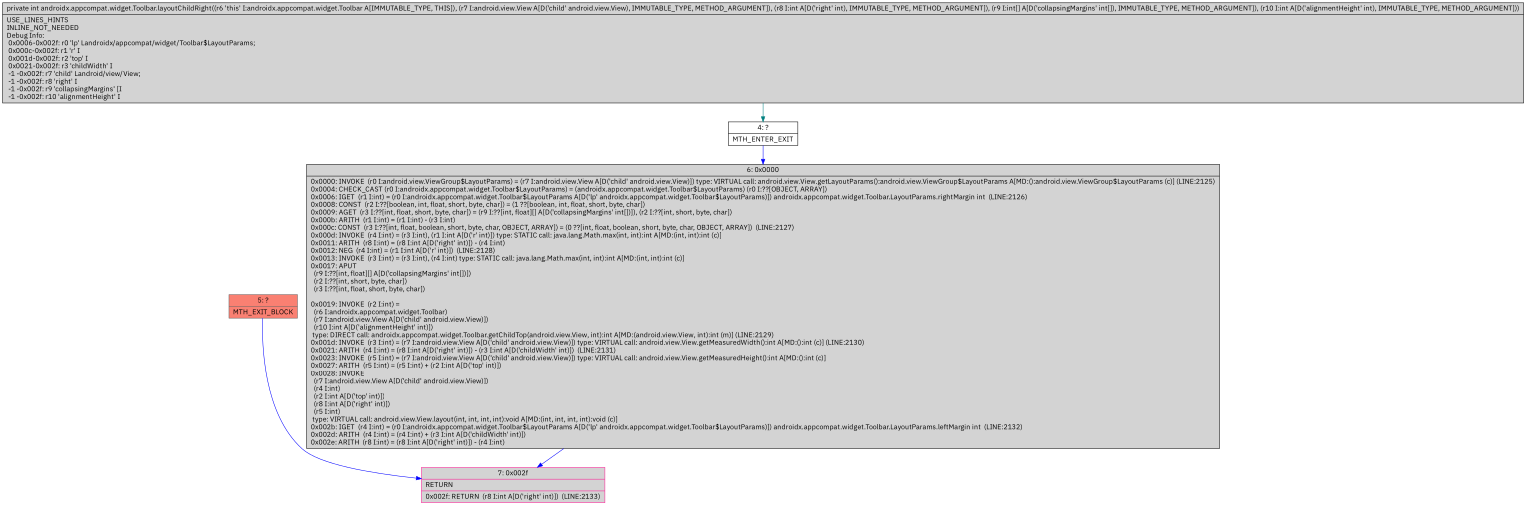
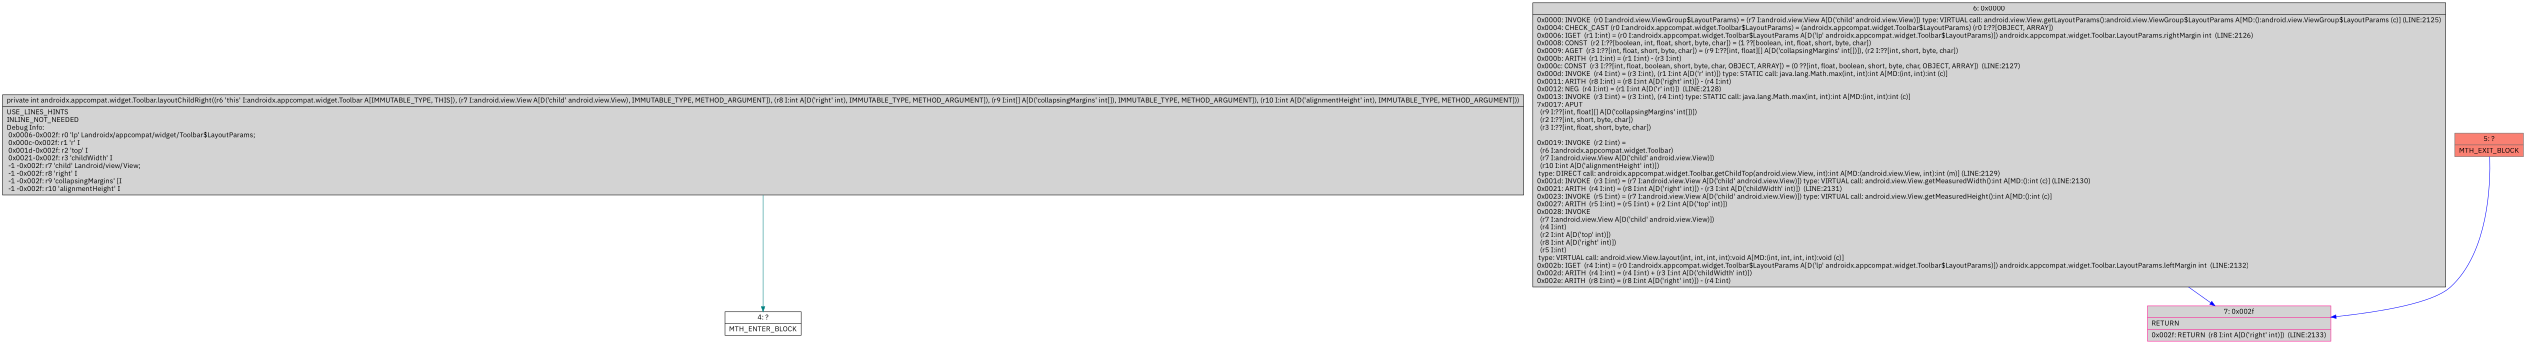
  digraph {
    fontname="IBM Plex Sans"
    node [color=black fillcolor=lightgrey fontname="IBM Plex Sans" shape=record style=filled]
    edge [color=blue fontname="IBM Plex Sans"]
-   n1 [fillcolor=white label="{4\:\ ?|MTH_ENTER_EXIT\l}"]
-   n2 [label="{6\:\ 0x0000|0x0000: INVOKE  (r0 I:android.view.ViewGroup$LayoutParams) = (r7 I:android.view.View A[D('child' android.view.View)]) type: VIRTUAL call: android.view.View.getLayoutParams():android.view.ViewGroup$LayoutParams A[MD:():android.view.ViewGroup$LayoutParams (c)] (LINE:2125)\l0x0004: CHECK_CAST (r0 I:androidx.appcompat.widget.Toolbar$LayoutParams) = (androidx.appcompat.widget.Toolbar$LayoutParams) (r0 I:??[OBJECT, ARRAY]) \l0x0006: IGET  (r1 I:int) = (r0 I:androidx.appcompat.widget.Toolbar$LayoutParams A[D('lp' androidx.appcompat.widget.Toolbar$LayoutParams)]) androidx.appcompat.widget.Toolbar.LayoutParams.rightMargin int  (LINE:2126)\l0x0008: CONST  (r2 I:??[boolean, int, float, short, byte, char]) = (1 ??[boolean, int, float, short, byte, char]) \l0x0009: AGET  (r3 I:??[int, float, short, byte, char]) = (r9 I:??[int, float][] A[D('collapsingMargins' int[])]), (r2 I:??[int, short, byte, char]) \l0x000b: ARITH  (r1 I:int) = (r1 I:int) \- (r3 I:int) \l0x000c: CONST  (r3 I:??[int, float, boolean, short, byte, char, OBJECT, ARRAY]) = (0 ??[int, float, boolean, short, byte, char, OBJECT, ARRAY])  (LINE:2127)\l0x000d: INVOKE  (r4 I:int) = (r3 I:int), (r1 I:int A[D('r' int)]) type: STATIC call: java.lang.Math.max(int, int):int A[MD:(int, int):int (c)]\l0x0011: ARITH  (r8 I:int) = (r8 I:int A[D('right' int)]) \- (r4 I:int) \l0x0012: NEG  (r4 I:int) = (r1 I:int A[D('r' int)])  (LINE:2128)\l0x0013: INVOKE  (r3 I:int) = (r3 I:int), (r4 I:int) type: STATIC call: java.lang.Math.max(int, int):int A[MD:(int, int):int (c)]\l0x0017: APUT  \l  (r9 I:??[int, float][] A[D('collapsingMargins' int[])])\l  (r2 I:??[int, short, byte, char])\l  (r3 I:??[int, float, short, byte, char])\l \l0x0019: INVOKE  (r2 I:int) = \l  (r6 I:androidx.appcompat.widget.Toolbar)\l  (r7 I:android.view.View A[D('child' android.view.View)])\l  (r10 I:int A[D('alignmentHeight' int)])\l type: DIRECT call: androidx.appcompat.widget.Toolbar.getChildTop(android.view.View, int):int A[MD:(android.view.View, int):int (m)] (LINE:2129)\l0x001d: INVOKE  (r3 I:int) = (r7 I:android.view.View A[D('child' android.view.View)]) type: VIRTUAL call: android.view.View.getMeasuredWidth():int A[MD:():int (c)] (LINE:2130)\l0x0021: ARITH  (r4 I:int) = (r8 I:int A[D('right' int)]) \- (r3 I:int A[D('childWidth' int)])  (LINE:2131)\l0x0023: INVOKE  (r5 I:int) = (r7 I:android.view.View A[D('child' android.view.View)]) type: VIRTUAL call: android.view.View.getMeasuredHeight():int A[MD:():int (c)]\l0x0027: ARITH  (r5 I:int) = (r5 I:int) + (r2 I:int A[D('top' int)]) \l0x0028: INVOKE  \l  (r7 I:android.view.View A[D('child' android.view.View)])\l  (r4 I:int)\l  (r2 I:int A[D('top' int)])\l  (r8 I:int A[D('right' int)])\l  (r5 I:int)\l type: VIRTUAL call: android.view.View.layout(int, int, int, int):void A[MD:(int, int, int, int):void (c)]\l0x002b: IGET  (r4 I:int) = (r0 I:androidx.appcompat.widget.Toolbar$LayoutParams A[D('lp' androidx.appcompat.widget.Toolbar$LayoutParams)]) androidx.appcompat.widget.Toolbar.LayoutParams.leftMargin int  (LINE:2132)\l0x002d: ARITH  (r4 I:int) = (r4 I:int) + (r3 I:int A[D('childWidth' int)]) \l0x002e: ARITH  (r8 I:int) = (r8 I:int A[D('right' int)]) \- (r4 I:int) \l}"]
+   n1 [fillcolor=white label="{4\:\ ?|MTH_ENTER_BLOCK\l}"]
+   n2 [label="{6\:\ 0x0000|0x0000: INVOKE  (r0 I:android.view.ViewGroup$LayoutParams) = (r7 I:android.view.View A[D('child' android.view.View)]) type: VIRTUAL call: android.view.View.getLayoutParams():android.view.ViewGroup$LayoutParams A[MD:():android.view.ViewGroup$LayoutParams (c)] (LINE:2125)\l0x0004: CHECK_CAST (r0 I:androidx.appcompat.widget.Toolbar$LayoutParams) = (androidx.appcompat.widget.Toolbar$LayoutParams) (r0 I:??[OBJECT, ARRAY]) \l0x0006: IGET  (r1 I:int) = (r0 I:androidx.appcompat.widget.Toolbar$LayoutParams A[D('lp' androidx.appcompat.widget.Toolbar$LayoutParams)]) androidx.appcompat.widget.Toolbar.LayoutParams.rightMargin int  (LINE:2126)\l0x0008: CONST  (r2 I:??[boolean, int, float, short, byte, char]) = (1 ??[boolean, int, float, short, byte, char]) \l0x0009: AGET  (r3 I:??[int, float, short, byte, char]) = (r9 I:??[int, float][] A[D('collapsingMargins' int[])]), (r2 I:??[int, short, byte, char]) \l0x000b: ARITH  (r1 I:int) = (r1 I:int) \- (r3 I:int) \l0x000c: CONST  (r3 I:??[int, float, boolean, short, byte, char, OBJECT, ARRAY]) = (0 ??[int, float, boolean, short, byte, char, OBJECT, ARRAY])  (LINE:2127)\l0x000d: INVOKE  (r4 I:int) = (r3 I:int), (r1 I:int A[D('r' int)]) type: STATIC call: java.lang.Math.max(int, int):int A[MD:(int, int):int (c)]\l0x0011: ARITH  (r8 I:int) = (r8 I:int A[D('right' int)]) \- (r4 I:int) \l0x0012: NEG  (r4 I:int) = (r1 I:int A[D('r' int)])  (LINE:2128)\l0x0013: INVOKE  (r3 I:int) = (r3 I:int), (r4 I:int) type: STATIC call: java.lang.Math.max(int, int):int A[MD:(int, int):int (c)]\l7x0017: APUT  \l  (r9 I:??[int, float][] A[D('collapsingMargins' int[])])\l  (r2 I:??[int, short, byte, char])\l  (r3 I:??[int, float, short, byte, char])\l \l0x0019: INVOKE  (r2 I:int) = \l  (r6 I:androidx.appcompat.widget.Toolbar)\l  (r7 I:android.view.View A[D('child' android.view.View)])\l  (r10 I:int A[D('alignmentHeight' int)])\l type: DIRECT call: androidx.appcompat.widget.Toolbar.getChildTop(android.view.View, int):int A[MD:(android.view.View, int):int (m)] (LINE:2129)\l0x001d: INVOKE  (r3 I:int) = (r7 I:android.view.View A[D('child' android.view.View)]) type: VIRTUAL call: android.view.View.getMeasuredWidth():int A[MD:():int (c)] (LINE:2130)\l0x0021: ARITH  (r4 I:int) = (r8 I:int A[D('right' int)]) \- (r3 I:int A[D('childWidth' int)])  (LINE:2131)\l0x0023: INVOKE  (r5 I:int) = (r7 I:android.view.View A[D('child' android.view.View)]) type: VIRTUAL call: android.view.View.getMeasuredHeight():int A[MD:():int (c)]\l0x0027: ARITH  (r5 I:int) = (r5 I:int) + (r2 I:int A[D('top' int)]) \l0x0028: INVOKE  \l  (r7 I:android.view.View A[D('child' android.view.View)])\l  (r4 I:int)\l  (r2 I:int A[D('top' int)])\l  (r8 I:int A[D('right' int)])\l  (r5 I:int)\l type: VIRTUAL call: android.view.View.layout(int, int, int, int):void A[MD:(int, int, int, int):void (c)]\l0x002b: IGET  (r4 I:int) = (r0 I:androidx.appcompat.widget.Toolbar$LayoutParams A[D('lp' androidx.appcompat.widget.Toolbar$LayoutParams)]) androidx.appcompat.widget.Toolbar.LayoutParams.leftMargin int  (LINE:2132)\l0x002d: ARITH  (r4 I:int) = (r4 I:int) + (r3 I:int A[D('childWidth' int)]) \l0x002e: ARITH  (r8 I:int) = (r8 I:int A[D('right' int)]) \- (r4 I:int) \l}"]
    n3 [color=deeppink label="{7\:\ 0x002f|RETURN\l|0x002f: RETURN  (r8 I:int A[D('right' int)])  (LINE:2133)\l}"]
    n4 [color=gray40 fillcolor=salmon label="{5\:\ ?|MTH_EXIT_BLOCK\l}"]
    n5 [label="{private int androidx.appcompat.widget.Toolbar.layoutChildRight((r6 'this' I:androidx.appcompat.widget.Toolbar A[IMMUTABLE_TYPE, THIS]), (r7 I:android.view.View A[D('child' android.view.View), IMMUTABLE_TYPE, METHOD_ARGUMENT]), (r8 I:int A[D('right' int), IMMUTABLE_TYPE, METHOD_ARGUMENT]), (r9 I:int[] A[D('collapsingMargins' int[]), IMMUTABLE_TYPE, METHOD_ARGUMENT]), (r10 I:int A[D('alignmentHeight' int), IMMUTABLE_TYPE, METHOD_ARGUMENT]))  | USE_LINES_HINTS\lINLINE_NOT_NEEDED\lDebug Info:\l  0x0006\-0x002f: r0 'lp' Landroidx\/appcompat\/widget\/Toolbar$LayoutParams;\l  0x000c\-0x002f: r1 'r' I\l  0x001d\-0x002f: r2 'top' I\l  0x0021\-0x002f: r3 'childWidth' I\l  \-1 \-0x002f: r7 'child' Landroid\/view\/View;\l  \-1 \-0x002f: r8 'right' I\l  \-1 \-0x002f: r9 'collapsingMargins' [I\l  \-1 \-0x002f: r10 'alignmentHeight' I\l}"]
-   n1 -> n2
    n2 -> n3
    n4 -> n3
    n5 -> n1 [color=teal]
  }
